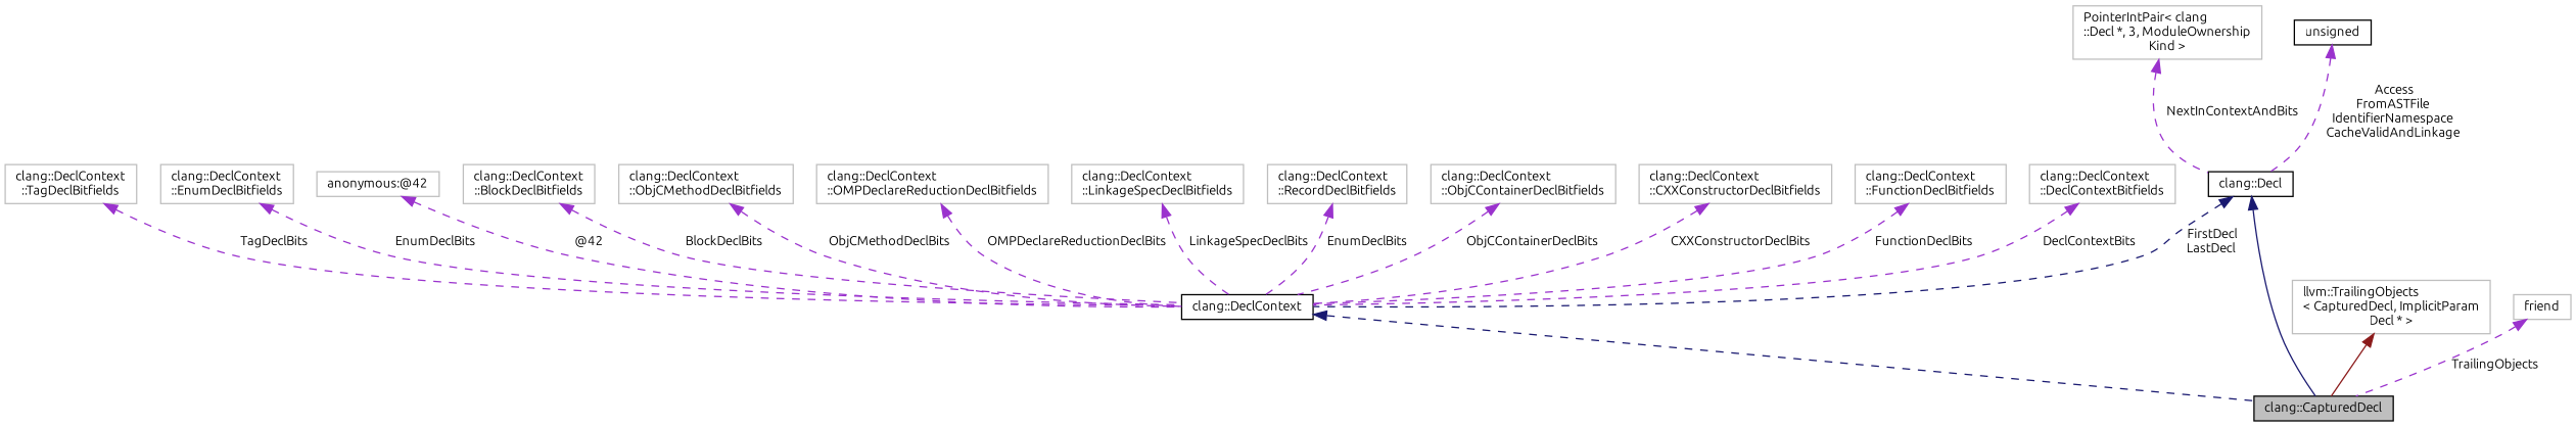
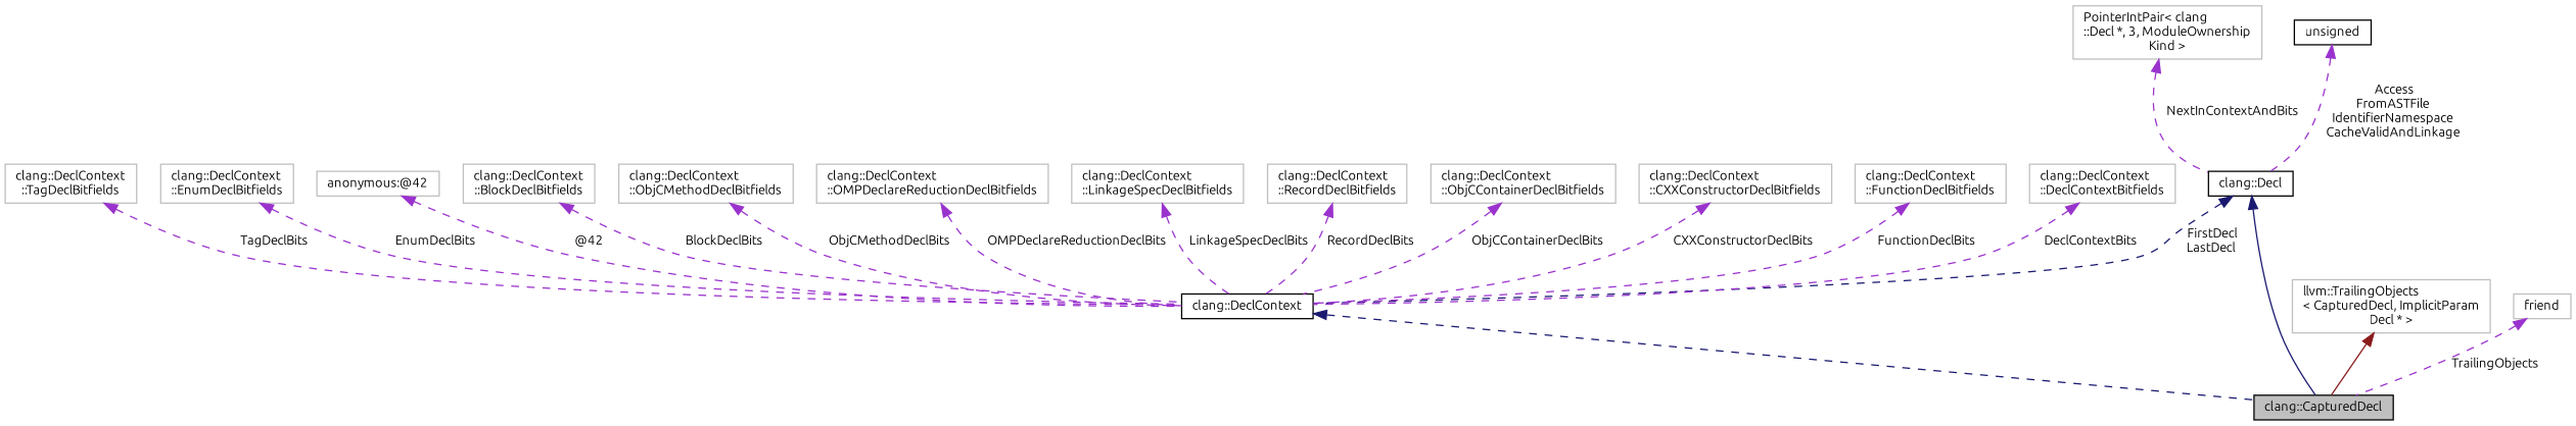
  digraph {
    fontname=Ubuntu
    rankdir=TB
    node [color=grey75 fontname=Ubuntu fontsize=10 shape=record]
    edge [color=darkorchid3 dir=back fontname=Ubuntu fontsize=10 labelfontname=Helvetica labelfontsize=10 style=dashed]
    n1 [color=black fillcolor=grey75 fontcolor=black height=0.2 label="clang::CapturedDecl" style=filled width=0.4]
    n2 [color=black height=0.2 label="clang::Decl" width=0.4]
    n3 [color=black height=0.2 label="clang::DeclContext" width=0.4]
    n4 [height=0.2 label="PointerIntPair\< clang\l::Decl *, 3, ModuleOwnership\lKind \>" width=0.4]
    n5 [color=black height=0.2 label=unsigned width=0.4]
    n6 [height=0.2 label="clang::DeclContext\l::TagDeclBitfields" width=0.4]
    n7 [height=0.2 label="clang::DeclContext\l::EnumDeclBitfields" width=0.4]
    n8 [height=0.2 label="anonymous:@42" width=0.4]
    n9 [height=0.2 label="clang::DeclContext\l::BlockDeclBitfields" width=0.4]
    n10 [height=0.2 label="clang::DeclContext\l::ObjCMethodDeclBitfields" width=0.4]
    n11 [height=0.2 label="clang::DeclContext\l::OMPDeclareReductionDeclBitfields" width=0.4]
    n12 [height=0.2 label="clang::DeclContext\l::LinkageSpecDeclBitfields" width=0.4]
    n13 [height=0.2 label="clang::DeclContext\l::RecordDeclBitfields" width=0.4]
    n14 [height=0.2 label="clang::DeclContext\l::ObjCContainerDeclBitfields" width=0.4]
    n15 [height=0.2 label="clang::DeclContext\l::CXXConstructorDeclBitfields" width=0.4]
    n16 [height=0.2 label="clang::DeclContext\l::FunctionDeclBitfields" width=0.4]
    n17 [height=0.2 label="clang::DeclContext\l::DeclContextBitfields" width=0.4]
    n18 [height=0.2 label="llvm::TrailingObjects\l\< CapturedDecl, ImplicitParam\lDecl * \>" width=0.4]
    n19 [height=0.2 label=friend width=0.4]
    n2 -> n1 [color=midnightblue style=solid]
    n2 -> n3 [color=midnightblue label=" FirstDecl\nLastDecl"]
    n3 -> n1 [color=midnightblue]
    n4 -> n2 [label=" NextInContextAndBits"]
    n5 -> n2 [label=" Access\nFromASTFile\nIdentifierNamespace\nCacheValidAndLinkage"]
    n6 -> n3 [label=" TagDeclBits"]
    n7 -> n3 [label=" EnumDeclBits"]
    n8 -> n3 [label=" @42"]
    n9 -> n3 [label=" BlockDeclBits"]
    n10 -> n3 [label=" ObjCMethodDeclBits"]
    n11 -> n3 [label=" OMPDeclareReductionDeclBits"]
    n12 -> n3 [label=" LinkageSpecDeclBits"]
-   n13 -> n3 [label=" EnumDeclBits"]
+   n13 -> n3 [label=" RecordDeclBits"]
    n14 -> n3 [label=" ObjCContainerDeclBits"]
    n15 -> n3 [label=" CXXConstructorDeclBits"]
    n16 -> n3 [label=" FunctionDeclBits"]
    n17 -> n3 [label=" DeclContextBits"]
    n18 -> n1 [color=firebrick4 style=solid]
    n19 -> n1 [label=" TrailingObjects"]
  }
